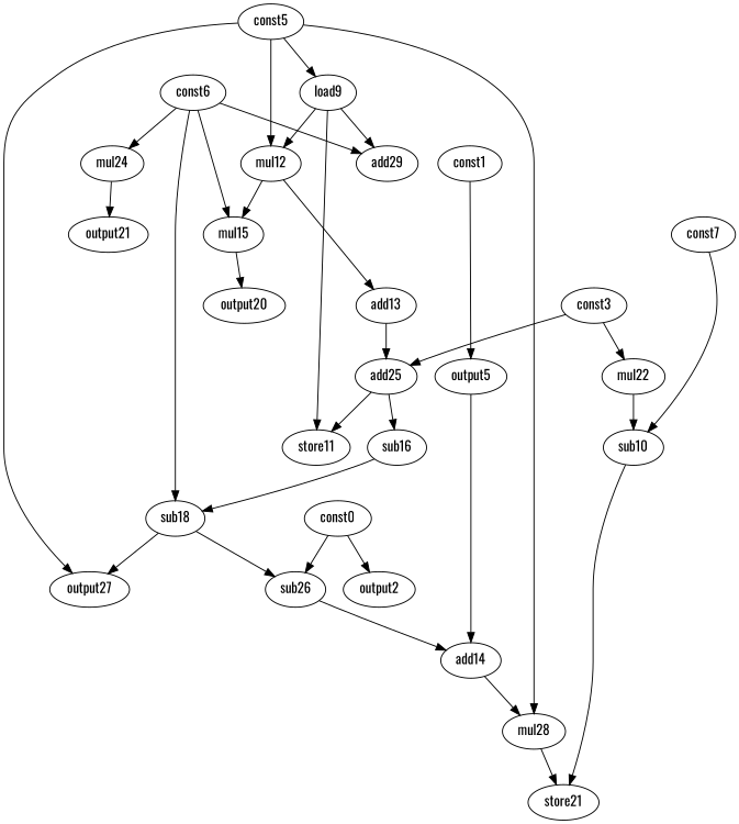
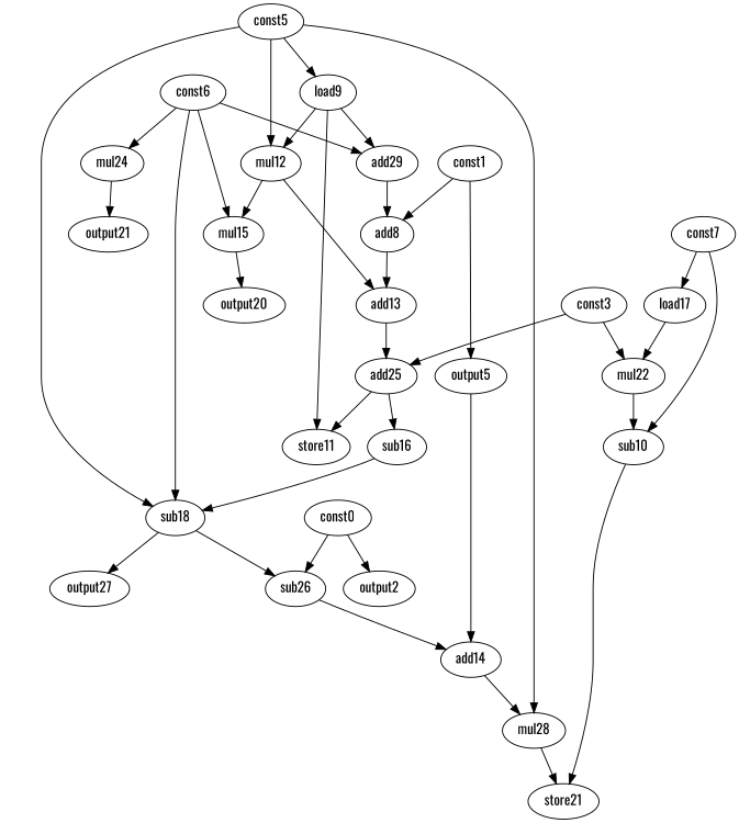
  digraph {
    fontname=Oswald
    node [fontname=Oswald opcode=const]
    edge [fontname=Oswald operand=0]
    output2 [opcode=output]
    const0
    sub26 [opcode=sub]
    add14 [opcode=add]
    output5 [opcode=output]
    const1
+   add8 [opcode=add]
    add13 [opcode=add]
    mul28 [opcode=mul]
    mul22 [opcode=mul]
    const3
    add25 [opcode=add]
    sub10 [opcode=sub]
    sub16 [opcode=sub]
    store11 [opcode=store]
    n16 [label=const5]
    load9 [opcode=load]
    mul12 [opcode=mul]
    sub18 [opcode=sub]
    add29 [opcode=add]
    mul15 [opcode=mul]
    output27 [opcode=output]
    n23 [label=store21 opcode=store]
    const6
    mul24 [opcode=mul]
    output20 [opcode=output]
    output21 [opcode=output]
    const7
+   load17 [opcode=load]
    const0 -> output2
    const0 -> sub26
    sub26 -> add14 [operand=1]
    add14 -> mul28 [operand=1]
    output5 -> add14
    const1 -> output5
+   const1 -> add8
+   add8 -> add13
    add13 -> add25 [operand=1]
    mul28 -> n23 [operand=1]
    mul22 -> sub10
    const3 -> mul22 [operand=1]
    const3 -> add25
    add25 -> sub16
    add25 -> store11 [operand=1]
    sub10 -> n23
    sub16 -> sub18
    n16 -> mul28
    n16 -> load9
    n16 -> mul12 [operand=1]
-   n16 -> output27 [operand=1]
+   n16 -> sub18 [operand=1]
    load9 -> store11
    load9 -> mul12
    load9 -> add29
    mul12 -> add13 [operand=1]
    mul12 -> mul15
    sub18 -> sub26 [operand=1]
    sub18 -> output27
+   add29 -> add8 [operand=1]
    mul15 -> output20
    const6 -> sub18 [operand=1]
    const6 -> add29 [operand=1]
    const6 -> mul15 [operand=1]
    const6 -> mul24 [operand=1]
    mul24 -> output21
    const7 -> sub10 [operand=1]
+   const7 -> load17
+   load17 -> mul22
  }
